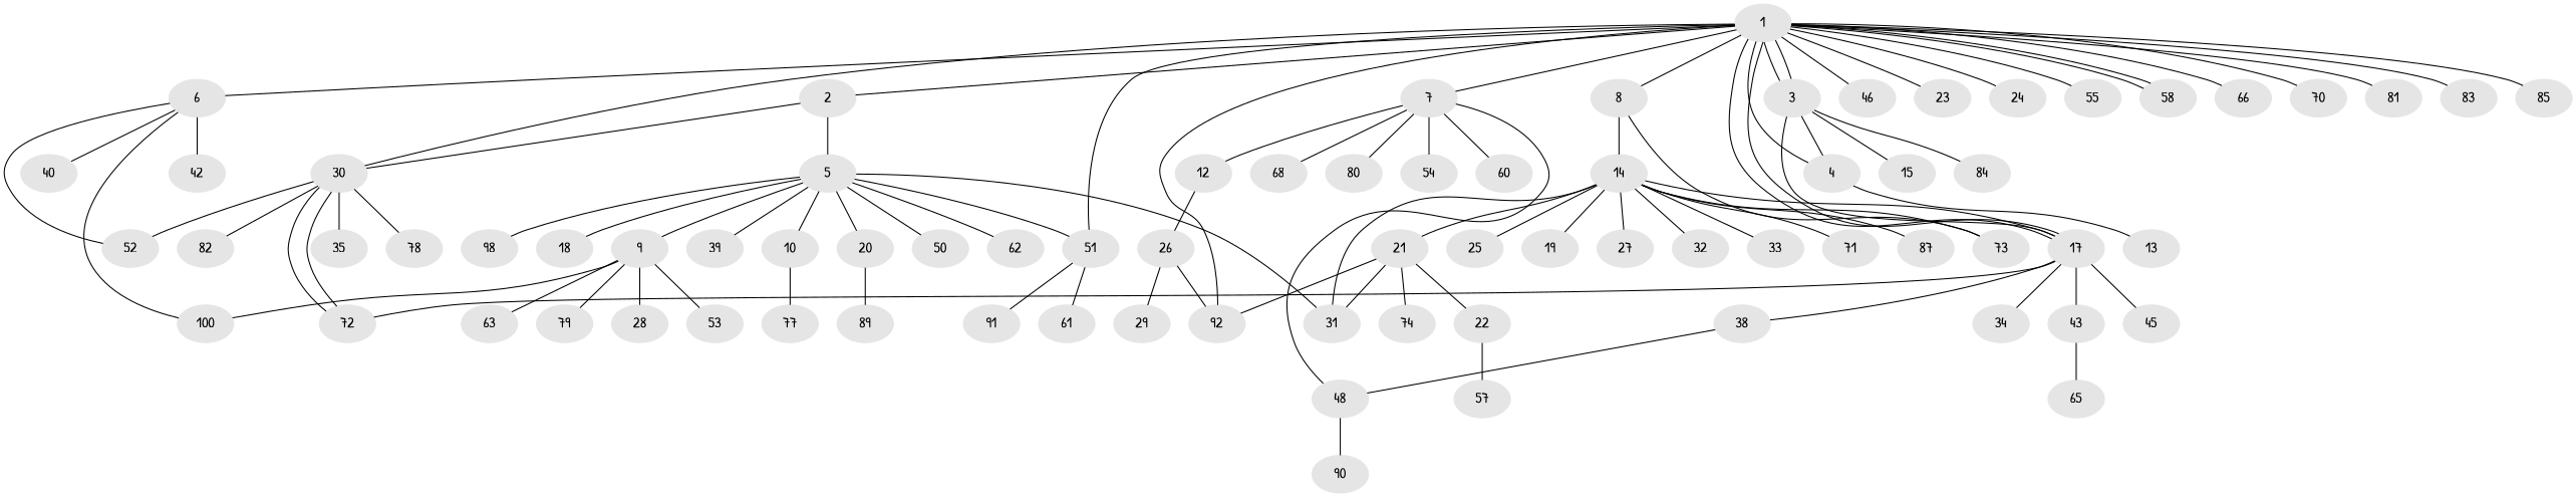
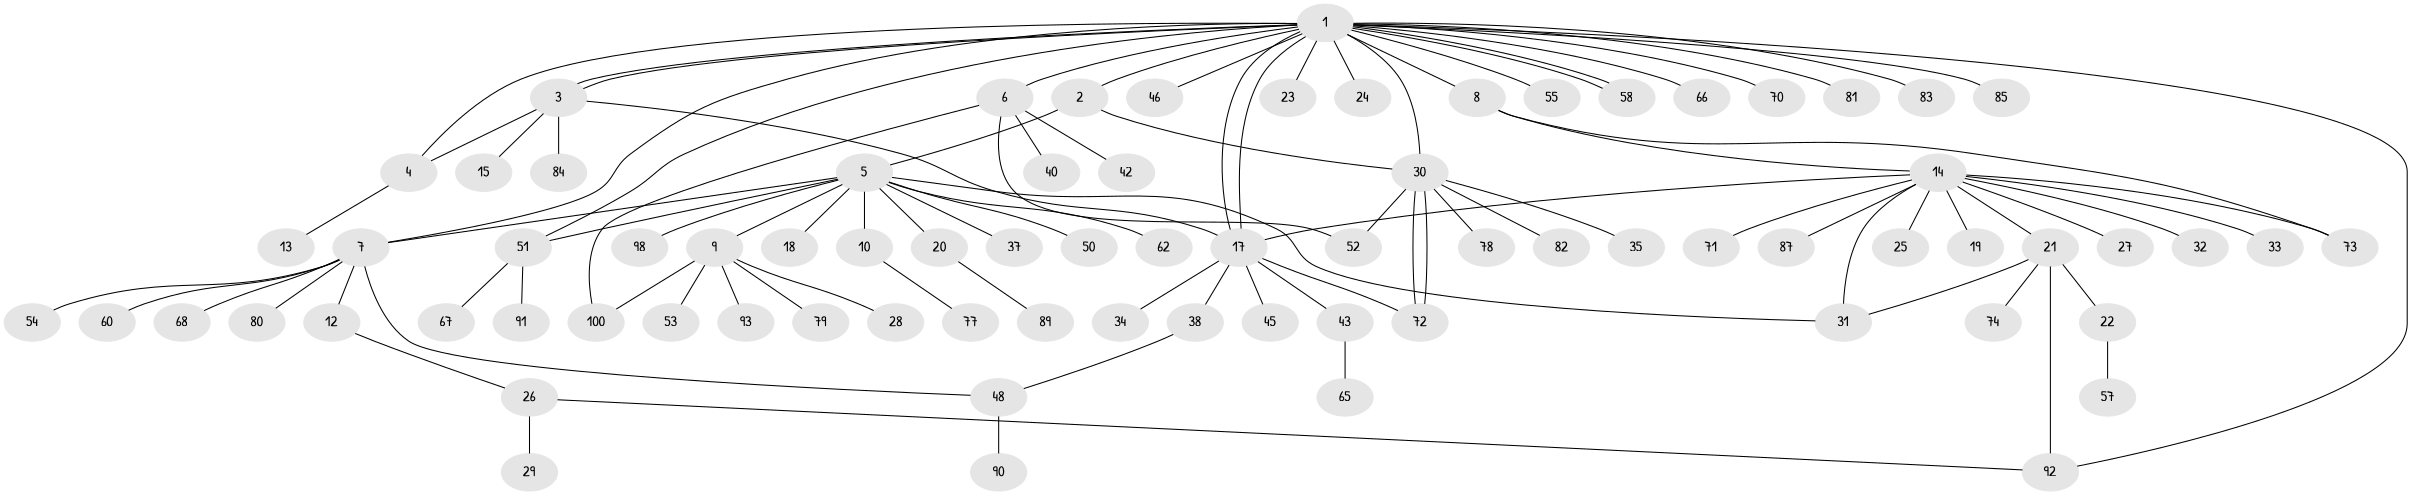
  graph {
    fontname="Patrick Hand"
    node [color=gray90 fontname="Patrick Hand" style=filled]
    edge [fontname="Patrick Hand"]
    1 [super="+29"]
    2
    3 [super="+11"]
    4 [super="+88"]
    6 [super="+41"]
    7 [super="+46"]
    8
    n8 [label=46]
    17 [super="+69"]
    23
    24
    30 [super="+44"]
    51 [super="+59"]
    55 [super="+86"]
    58
    66
    70
    81
    83
    85
    92 [super="+96"]
    5 [super="+47"]
    15 [super="+64"]
    84
    13
    40
    42
    52 [super="+75"]
    100
    12 [super="+95"]
    48 [super="+49"]
    54
    60
    68
    80
    14 [super="+56"]
    73
    34
    38
    43
    45
    72 [super="+97"]
    35
    78
    82
-   67 [label=61]
+   67
    91
    9 [super="+99"]
    10
    18
    20 [super="+76"]
    31 [super="+94"]
-   37 [label=39]
+   37
    50
    62
    98
    28
    53 [super="+61"]
-   63
+   63 [label=93]
    79
    77
    89
    25 [super="+36"]
    26
    90
    19
    21 [super="+93"]
    27
    32
    33
    71
    87
    n73 [label=29]
    22
    74
    65
    57
    1 -- 2
    1 -- 3
    1 -- 3
    1 -- 4
    1 -- 6 [weight=3]
    1 -- 7
    1 -- 8
    1 -- n8
    1 -- 17
    1 -- 17
    1 -- 23
    1 -- 24
    1 -- 30 [weight=2]
    1 -- 51
    1 -- 55
    1 -- 58
    1 -- 58
    1 -- 66
    1 -- 70
    1 -- 81
    1 -- 83
    1 -- 85
    1 -- 92
    2 -- 30
    2 -- 5
    3 -- 4
    3 -- 17
    3 -- 15
    3 -- 84
    4 -- 13
    6 -- 40
    6 -- 42
    6 -- 52
    6 -- 100
    7 -- 12
    7 -- 48
    7 -- 54
    7 -- 60
    7 -- 68
    7 -- 80
    8 -- 14
    8 -- 73
    17 -- 34
    17 -- 38
    17 -- 43
    17 -- 45
    17 -- 72 [weight=2]
    30 -- 52
    30 -- 72
    30 -- 72
    30 -- 35
    30 -- 78
    30 -- 82
    51 -- 67
    51 -- 91
+   5 -- 7 [weight=2]
    5 -- 51
    5 -- 9
    5 -- 10
    5 -- 18
    5 -- 20
    5 -- 31
    5 -- 37
    5 -- 50
    5 -- 62
    5 -- 98
    12 -- 26
    48 -- 90
    14 -- 17
    14 -- 73
    14 -- 31
    14 -- 25
    14 -- 19
    14 -- 21
    14 -- 27
    14 -- 32
    14 -- 33
    14 -- 71
    14 -- 87
    38 -- 48
    43 -- 65
    9 -- 100
    9 -- 28
    9 -- 53
    9 -- 63
    9 -- 79
    10 -- 77
    20 -- 89
    26 -- 92
    26 -- n73
    21 -- 92
    21 -- 31
    21 -- 22
    21 -- 74
    22 -- 57
  }
